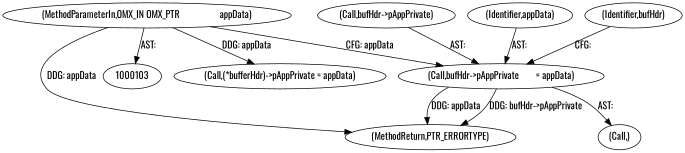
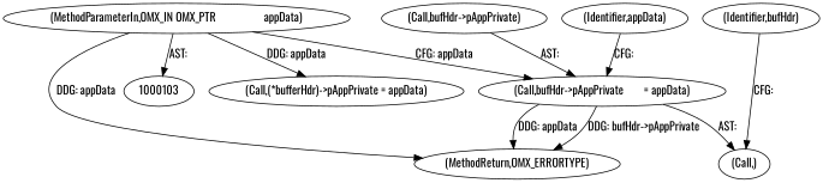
  digraph {
    fontname=Oswald
    node [fontname=Oswald]
    edge [fontname=Oswald]
    n1 [label="(Call,bufHdr->pAppPrivate        = appData)"]
-   n2 [label="(MethodReturn,PTR_ERRORTYPE)"]
+   n2 [label="(MethodReturn,OMX_ERRORTYPE)"]
    n3 [label="(Call,)"]
    n4 [label="(Identifier,appData)"]
    n5 [label="(MethodParameterIn,OMX_IN OMX_PTR                   appData)"]
    n6 [label="(Call,(*bufferHdr)->pAppPrivate = appData)"]
    1000103
    n8 [label="(Call,bufHdr->pAppPrivate)"]
    n9 [label="(Identifier,bufHdr)"]
    n1 -> n2 [label="DDG: appData"]
    n1 -> n2 [label="DDG: bufHdr->pAppPrivate"]
    n1 -> n3 [label="AST: "]
-   n4 -> n1 [label="AST: "]
+   n4 -> n1 [label="CFG: "]
    n5 -> n1 [label="CFG: appData"]
    n5 -> n2 [label="DDG: appData"]
    n5 -> n6 [label="DDG: appData"]
    n5 -> 1000103 [label="AST: "]
    n8 -> n1 [label="AST: "]
-   n9 -> n1 [label="CFG: "]
+   n9 -> n3 [label="CFG: "]
  }
